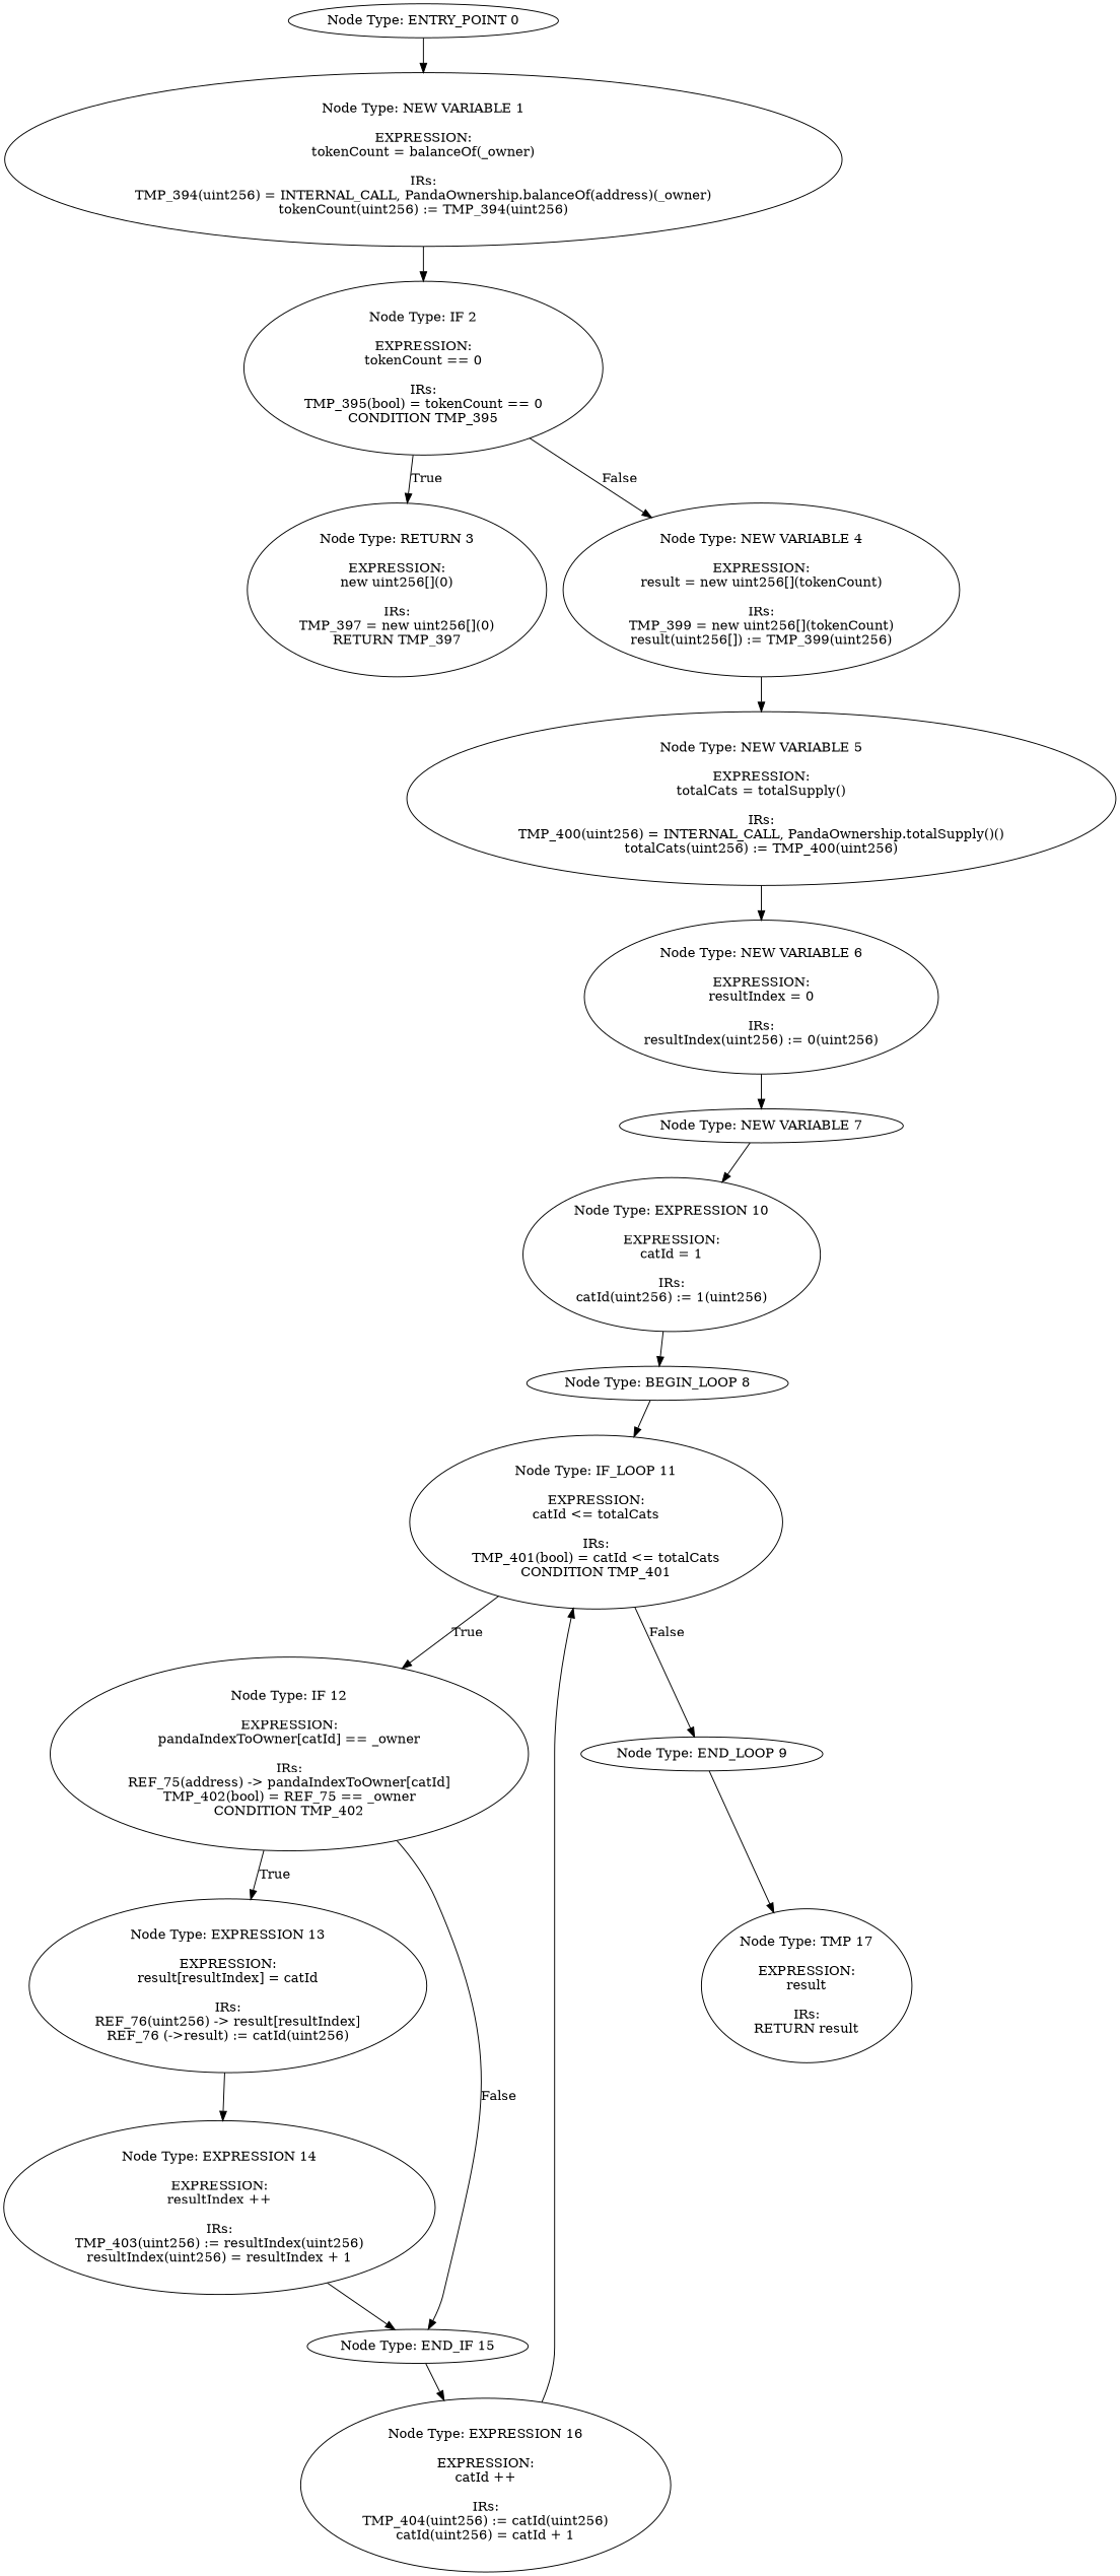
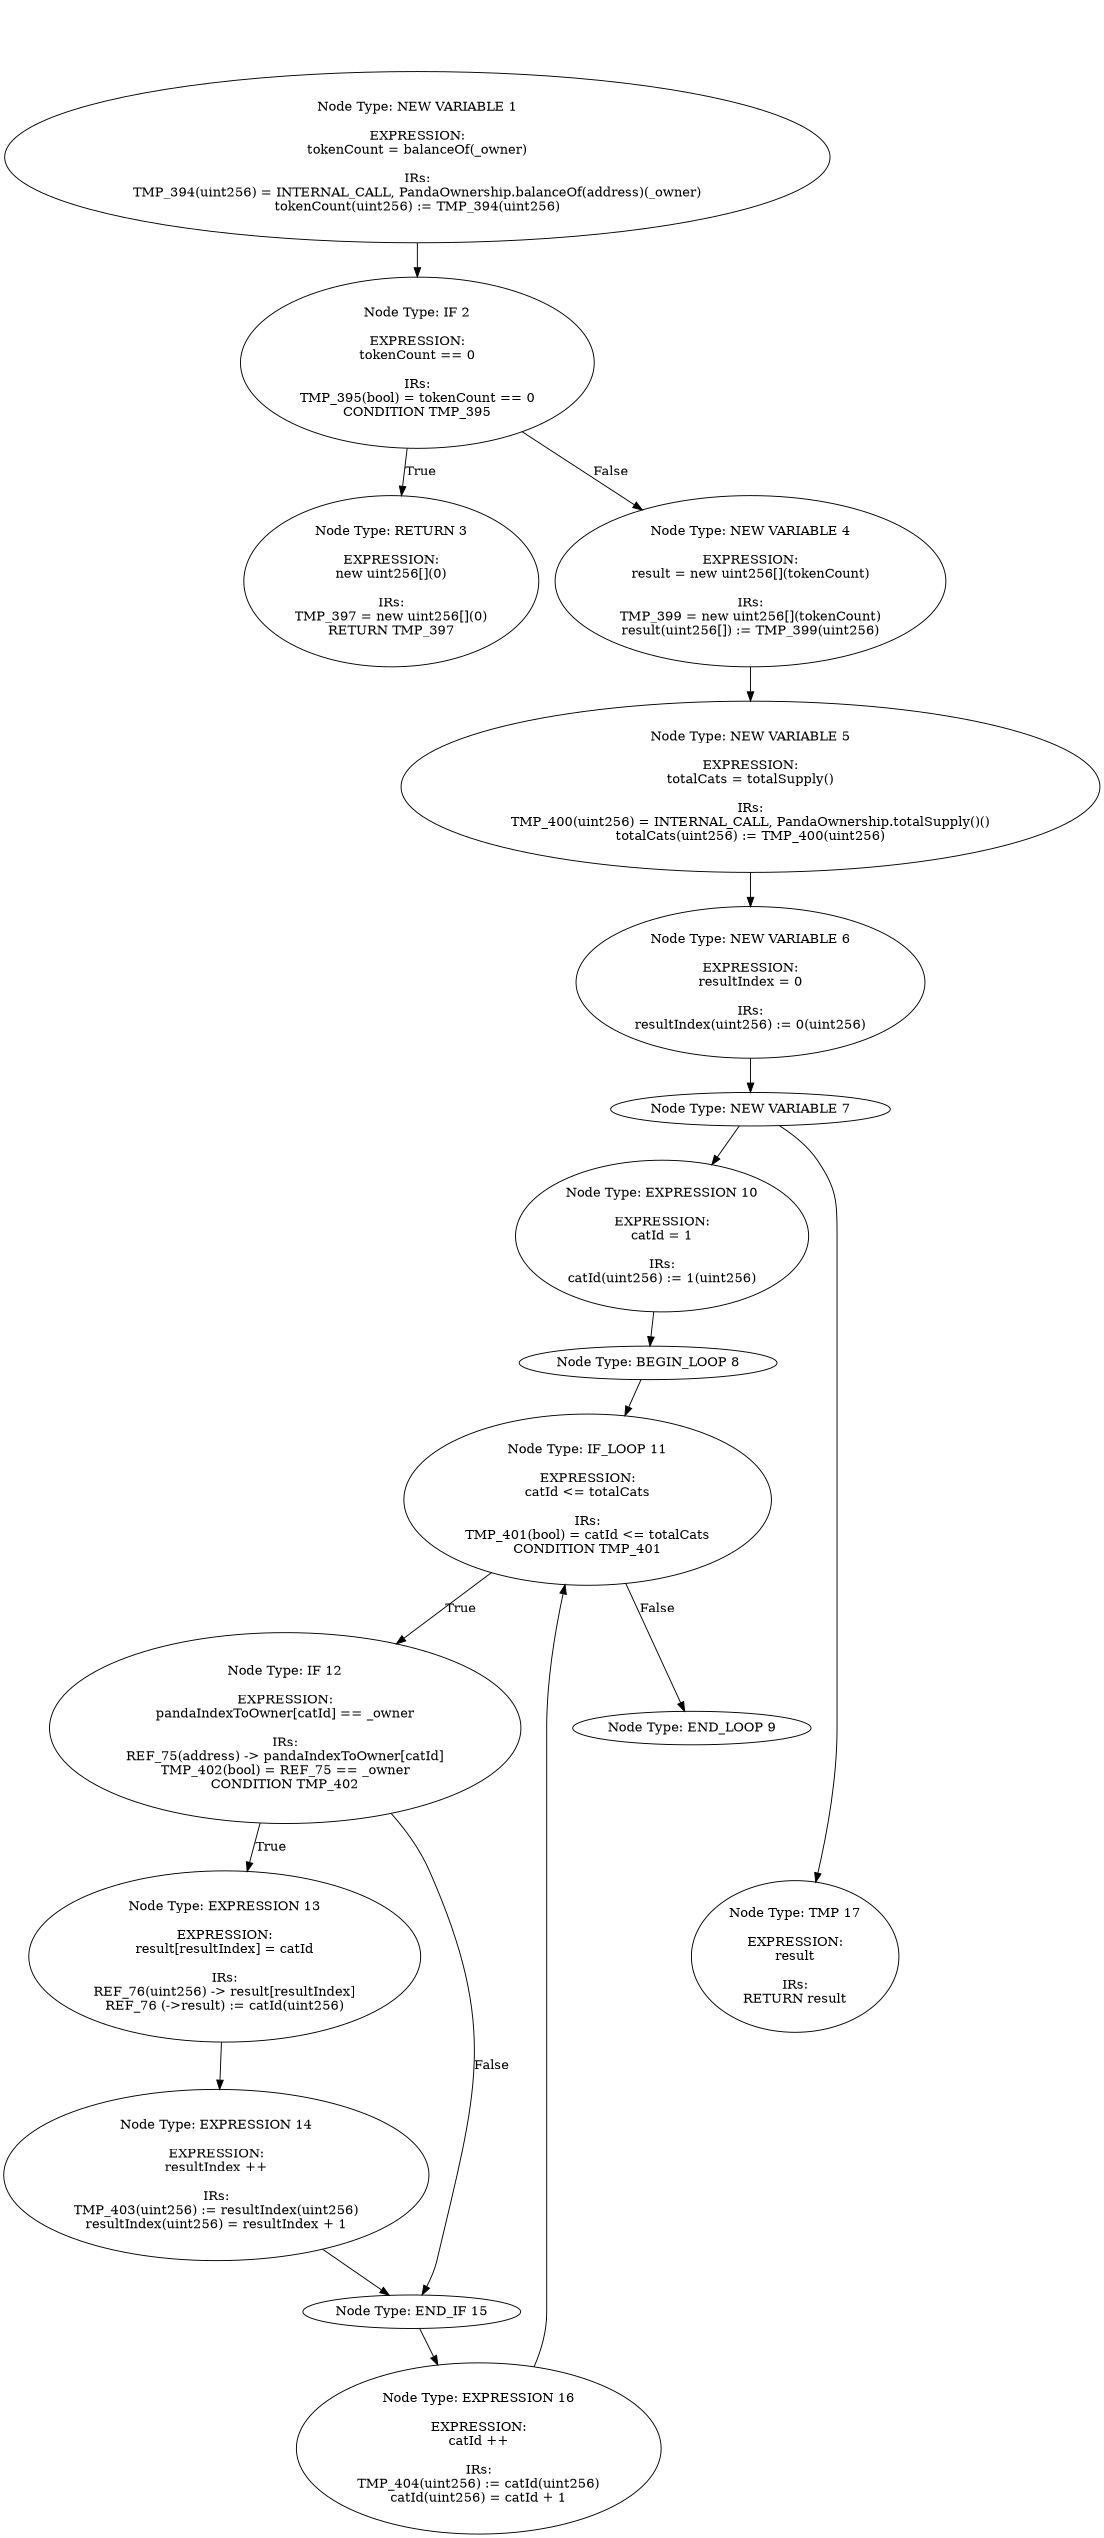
  digraph {
-   n1 [label="Node Type: ENTRY_POINT 0\n"]
    n2 [label="Node Type: NEW VARIABLE 1\n\nEXPRESSION:\ntokenCount = balanceOf(_owner)\n\nIRs:\nTMP_394(uint256) = INTERNAL_CALL, PandaOwnership.balanceOf(address)(_owner)\ntokenCount(uint256) := TMP_394(uint256)"]
    n3 [label="Node Type: IF 2\n\nEXPRESSION:\ntokenCount == 0\n\nIRs:\nTMP_395(bool) = tokenCount == 0\nCONDITION TMP_395"]
    n4 [label="Node Type: RETURN 3\n\nEXPRESSION:\nnew uint256[](0)\n\nIRs:\nTMP_397 = new uint256[](0)\nRETURN TMP_397"]
    n5 [label="Node Type: NEW VARIABLE 4\n\nEXPRESSION:\nresult = new uint256[](tokenCount)\n\nIRs:\nTMP_399 = new uint256[](tokenCount)\nresult(uint256[]) := TMP_399(uint256)"]
    n6 [label="Node Type: NEW VARIABLE 5\n\nEXPRESSION:\ntotalCats = totalSupply()\n\nIRs:\nTMP_400(uint256) = INTERNAL_CALL, PandaOwnership.totalSupply()()\ntotalCats(uint256) := TMP_400(uint256)"]
    n7 [label="Node Type: NEW VARIABLE 6\n\nEXPRESSION:\nresultIndex = 0\n\nIRs:\nresultIndex(uint256) := 0(uint256)"]
    n8 [label="Node Type: NEW VARIABLE 7\n"]
    n9 [label="Node Type: EXPRESSION 10\n\nEXPRESSION:\ncatId = 1\n\nIRs:\ncatId(uint256) := 1(uint256)"]
    n10 [label="Node Type: BEGIN_LOOP 8\n"]
    n11 [label="Node Type: IF_LOOP 11\n\nEXPRESSION:\ncatId <= totalCats\n\nIRs:\nTMP_401(bool) = catId <= totalCats\nCONDITION TMP_401"]
    n12 [label="Node Type: END_LOOP 9\n"]
    n13 [label="Node Type: IF 12\n\nEXPRESSION:\npandaIndexToOwner[catId] == _owner\n\nIRs:\nREF_75(address) -> pandaIndexToOwner[catId]\nTMP_402(bool) = REF_75 == _owner\nCONDITION TMP_402"]
    n14 [label="Node Type: TMP 17\n\nEXPRESSION:\nresult\n\nIRs:\nRETURN result"]
    n15 [label="Node Type: EXPRESSION 13\n\nEXPRESSION:\nresult[resultIndex] = catId\n\nIRs:\nREF_76(uint256) -> result[resultIndex]\nREF_76 (->result) := catId(uint256)"]
    n16 [label="Node Type: END_IF 15\n"]
    n17 [label="Node Type: EXPRESSION 14\n\nEXPRESSION:\nresultIndex ++\n\nIRs:\nTMP_403(uint256) := resultIndex(uint256)\nresultIndex(uint256) = resultIndex + 1"]
    n18 [label="Node Type: EXPRESSION 16\n\nEXPRESSION:\ncatId ++\n\nIRs:\nTMP_404(uint256) := catId(uint256)\ncatId(uint256) = catId + 1"]
-   n1 -> n2
    n2 -> n3
    n3 -> n4 [label=True]
    n3 -> n5 [label=False]
    n5 -> n6
    n6 -> n7
    n7 -> n8
    n8 -> n9
    n9 -> n10
    n10 -> n11
    n11 -> n12 [label=False]
    n11 -> n13 [label=True]
-   n12 -> n14
+   n8 -> n14
    n13 -> n15 [label=True]
    n13 -> n16 [label=False]
    n15 -> n17
    n16 -> n18
    n17 -> n16
    n18 -> n11
  }
